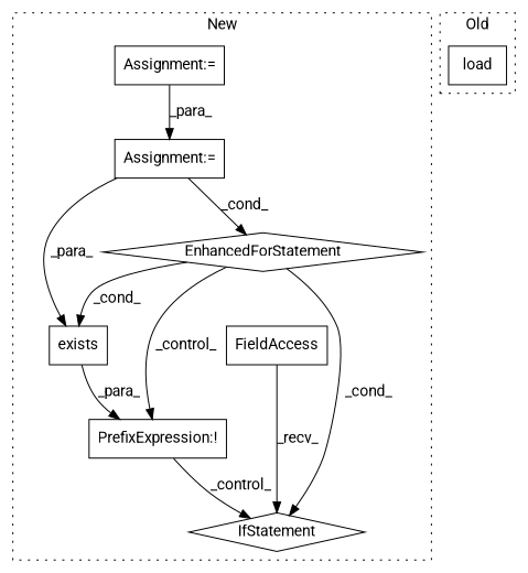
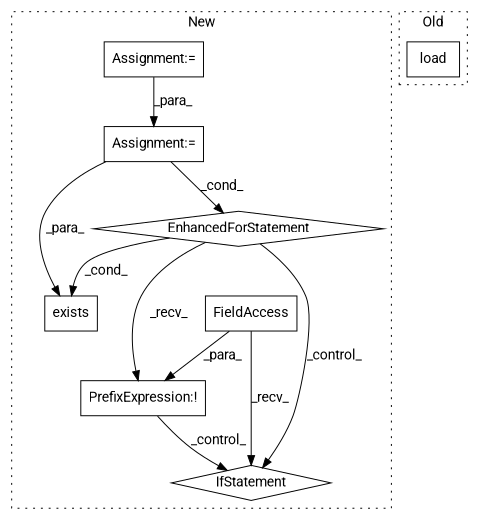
  digraph {
    fontname=Roboto
    node [a=32 fontname=Roboto l="66,2" s="753,873" shape=box]
    edge [fontname=Roboto]
    n1 [l="7,1" label=exists s="896,907"]
    n2 [a=22 l=7 label=FieldAccess s=888]
    n3 [a=25 l="4,2" label=IfStatement s="883,908" shape=diamond]
    n4 [a=38 l=1 label="PrefixExpression:!" s=887]
    n5 [a=7 l=40 label="Assignment:=" s=705]
    n6 [a=70 label=EnhancedForStatement shape=diamond]
    n7 [a=7 label="Assignment:="]
    n8 [l=6 label=load s=5504]
    subgraph cluster_1 {
      label=New
      style=dotted
      n1
      n2
      n3
      n4
      n5
      n6
      n7
    }
    subgraph cluster_2 {
      label=Old
      style=dotted
      n8
    }
-   n1 -> n4 [label=_para_]
+   n2 -> n4 [label=_para_]
    n2 -> n3 [label=_recv_]
    n4 -> n3 [label=_control_]
    n5 -> n7 [label=_para_]
    n6 -> n1 [label=_cond_]
-   n6 -> n3 [label=_cond_]
-   n6 -> n4 [label=_control_]
+   n6 -> n3 [label=_control_]
+   n6 -> n4 [label=_recv_]
    n7 -> n1 [label=_para_]
    n7 -> n6 [label=_cond_]
  }
